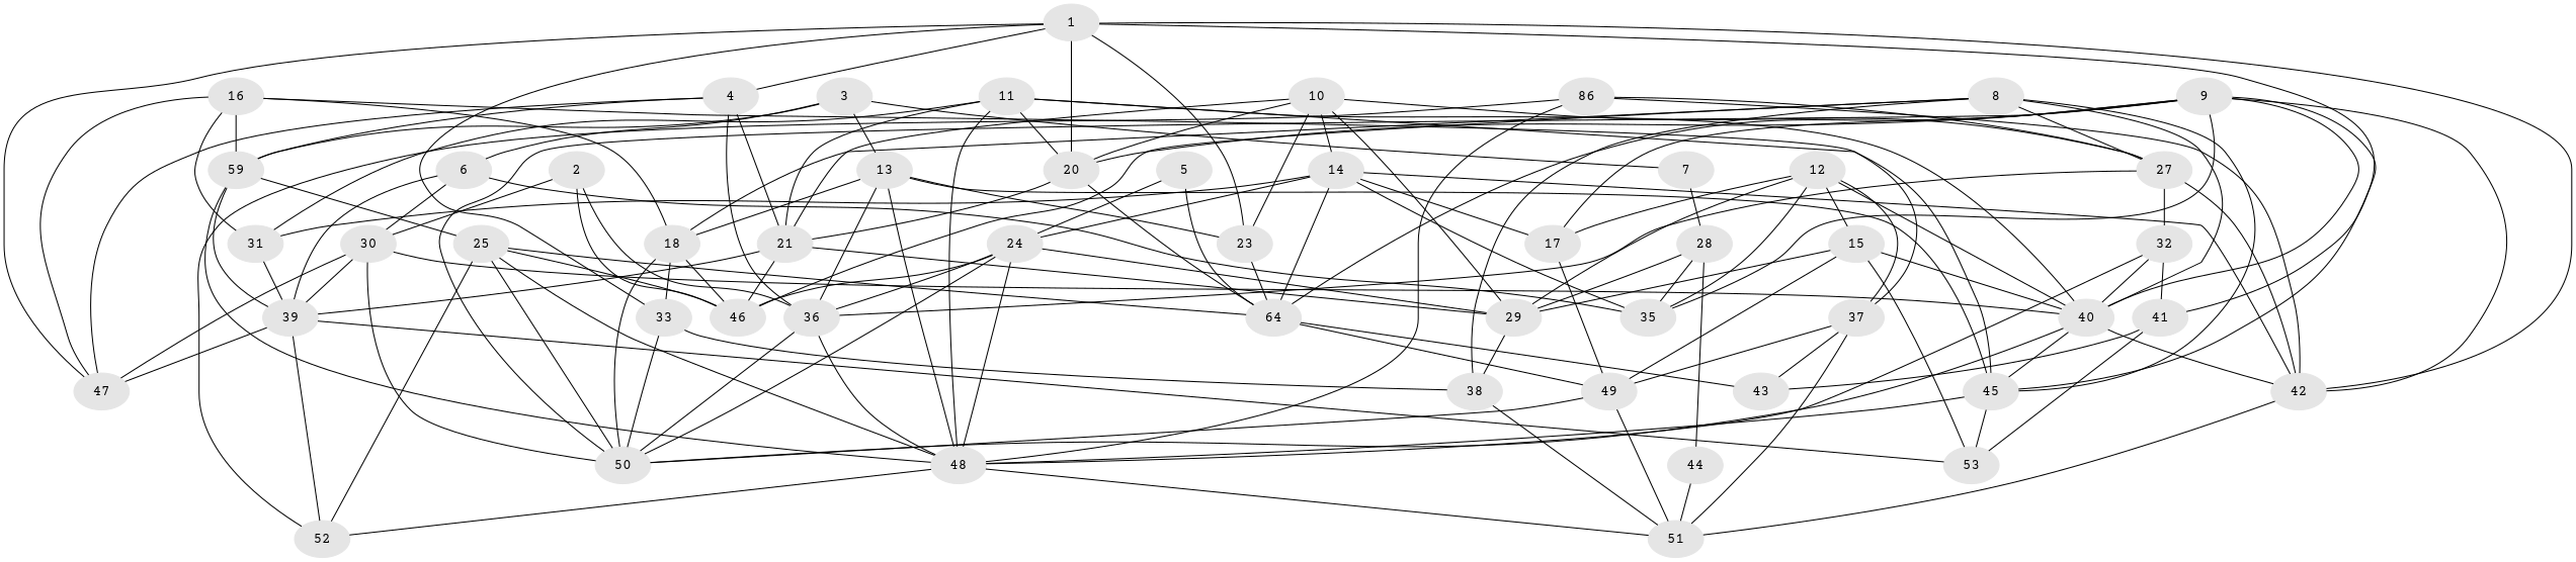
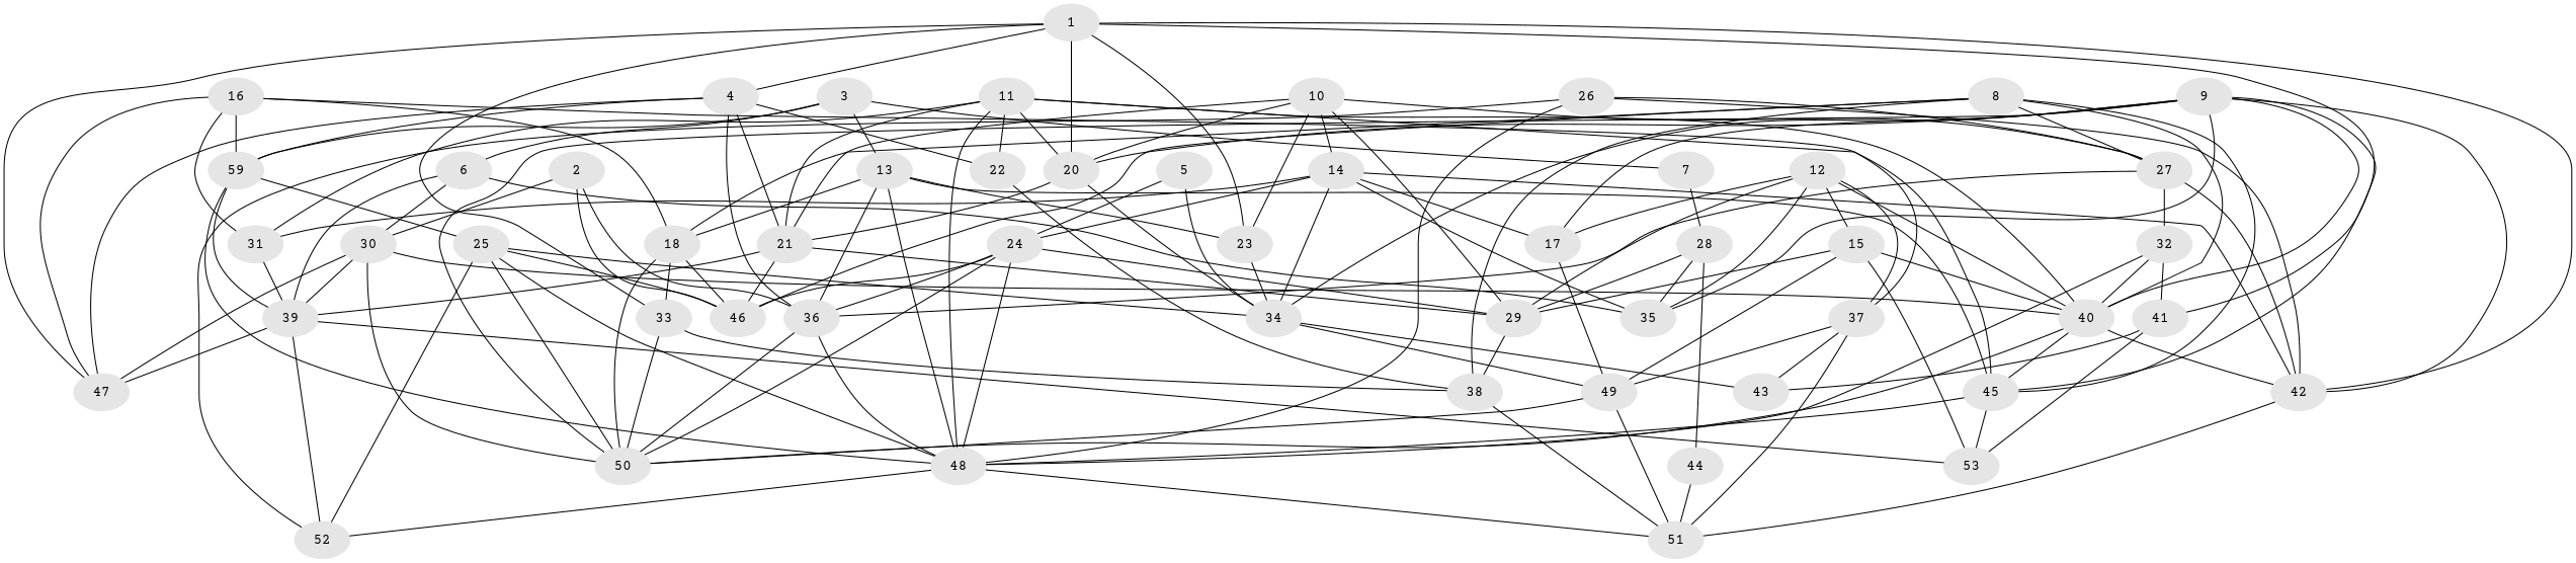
  graph {
    fontname="Courier Prime"
    node [color=gray90 fontname="Courier Prime" style=filled]
    edge [fontname="Courier Prime" weight=1.0]
    1
    4
    20
    23
    33
    41
    42
    47
    36
    n10 [label=59]
    21
-   34 [label=64]
+   22
+   34
    38
    50
    53
    43
    51
    2
    30
    46
    39
    40
    48
    3
    6
    7
    13
    35
    28
    18
    45
    25
    29
    5
    24
    49
    52
    44
    8
    27
    32
    9
    17
    10
    14
    31
    11
    37
    12
    15
    16
-   26 [label=86]
+   26
    1 -- 4
    1 -- 20
    1 -- 23
    1 -- 33
    1 -- 41
    1 -- 42
    1 -- 47
    4 -- 47
    4 -- 36
    4 -- n10
    4 -- 21
+   4 -- 22
    20 -- 21
    20 -- 34
    23 -- 34
    33 -- 38
    33 -- 50
    41 -- 53
    41 -- 43 [weight=2.0]
    42 -- 51
    36 -- 50
    36 -- 48
    n10 -- 39
    n10 -- 48
    n10 -- 25
    21 -- 46
    21 -- 39
    21 -- 29
+   22 -- 38
    34 -- 43
    34 -- 49
    38 -- 51
    2 -- 36
    2 -- 30
    2 -- 46
    30 -- 47
    30 -- 50
    30 -- 39
    30 -- 40
    39 -- 47 [weight=2.0]
    39 -- 53
    39 -- 52
    40 -- 42
    40 -- 50
    40 -- 45
    48 -- 51
    48 -- 52
    3 -- n10
    3 -- 6
    3 -- 7
    3 -- 13
    6 -- 30
    6 -- 39
    6 -- 35
    7 -- 28
    13 -- 23
    13 -- 36
    13 -- 48
    13 -- 18
    13 -- 45
    28 -- 35
    28 -- 29
    28 -- 44
    18 -- 33 [weight=2.0]
    18 -- 50
    18 -- 46
    45 -- 53
    45 -- 48
    25 -- 34
    25 -- 50
    25 -- 46
    25 -- 48
    25 -- 52
    29 -- 38
    5 -- 34
    5 -- 24
    24 -- 36
    24 -- 50
    24 -- 46
    24 -- 48
    24 -- 29
    49 -- 50
    49 -- 51
    44 -- 51
    8 -- 38
    8 -- 46
    8 -- 40
    8 -- 18
    8 -- 45
    8 -- 27
    27 -- 42
    27 -- 36
    27 -- 32
    32 -- 41
    32 -- 40
    32 -- 48
    9 -- 20
    9 -- 42
    9 -- 34
    9 -- 50
    9 -- 40
    9 -- 35
    9 -- 45
    9 -- 17
    17 -- 49
    10 -- 20
    10 -- 23
    10 -- 21
    10 -- 29
    10 -- 27
    10 -- 14
    14 -- 42
    14 -- 34
    14 -- 35
    14 -- 24
    14 -- 17
    14 -- 31
    31 -- 39
    11 -- 20 [weight=2.0]
    11 -- 21
+   11 -- 22
    11 -- 40
    11 -- 48
    11 -- 31
    11 -- 37
    37 -- 43
    37 -- 51
    37 -- 49
    12 -- 40
    12 -- 35
    12 -- 29
    12 -- 17
    12 -- 37
    12 -- 15
    15 -- 53
    15 -- 40
    15 -- 29
    15 -- 49
    16 -- 47
    16 -- n10
    16 -- 18
    16 -- 45
    16 -- 31
    26 -- 42
    26 -- 48
    26 -- 52
    26 -- 27
  }
